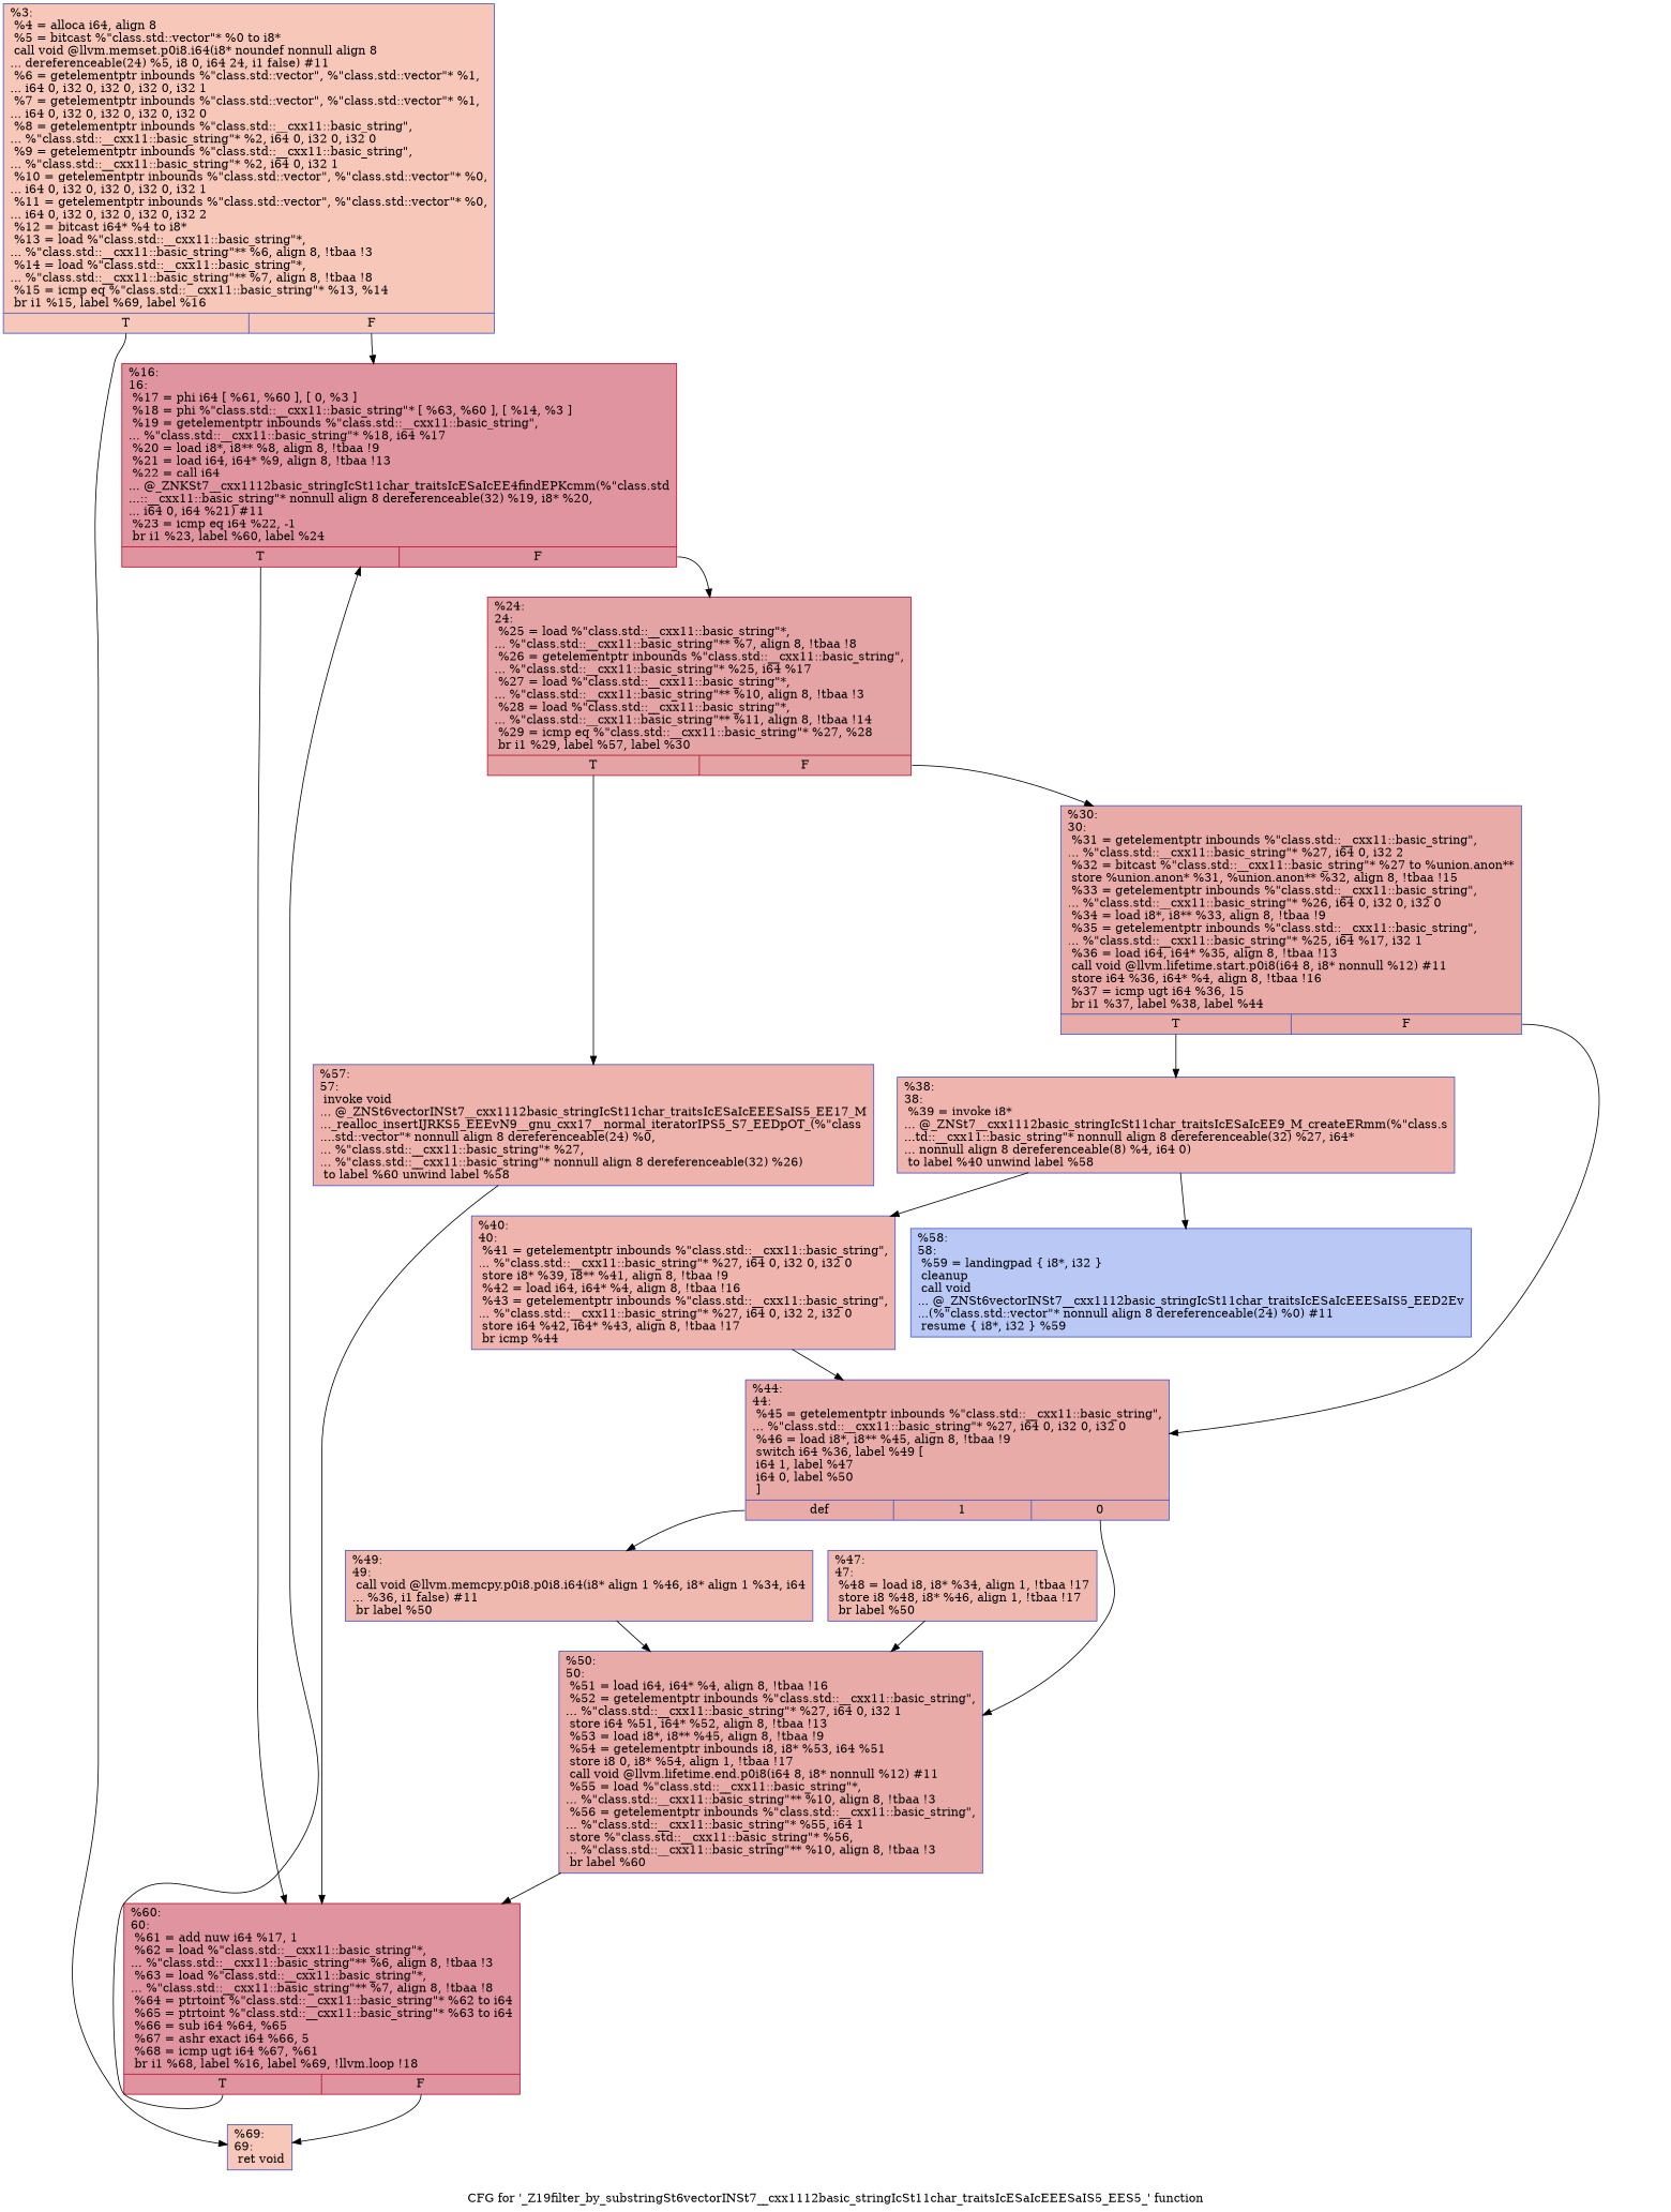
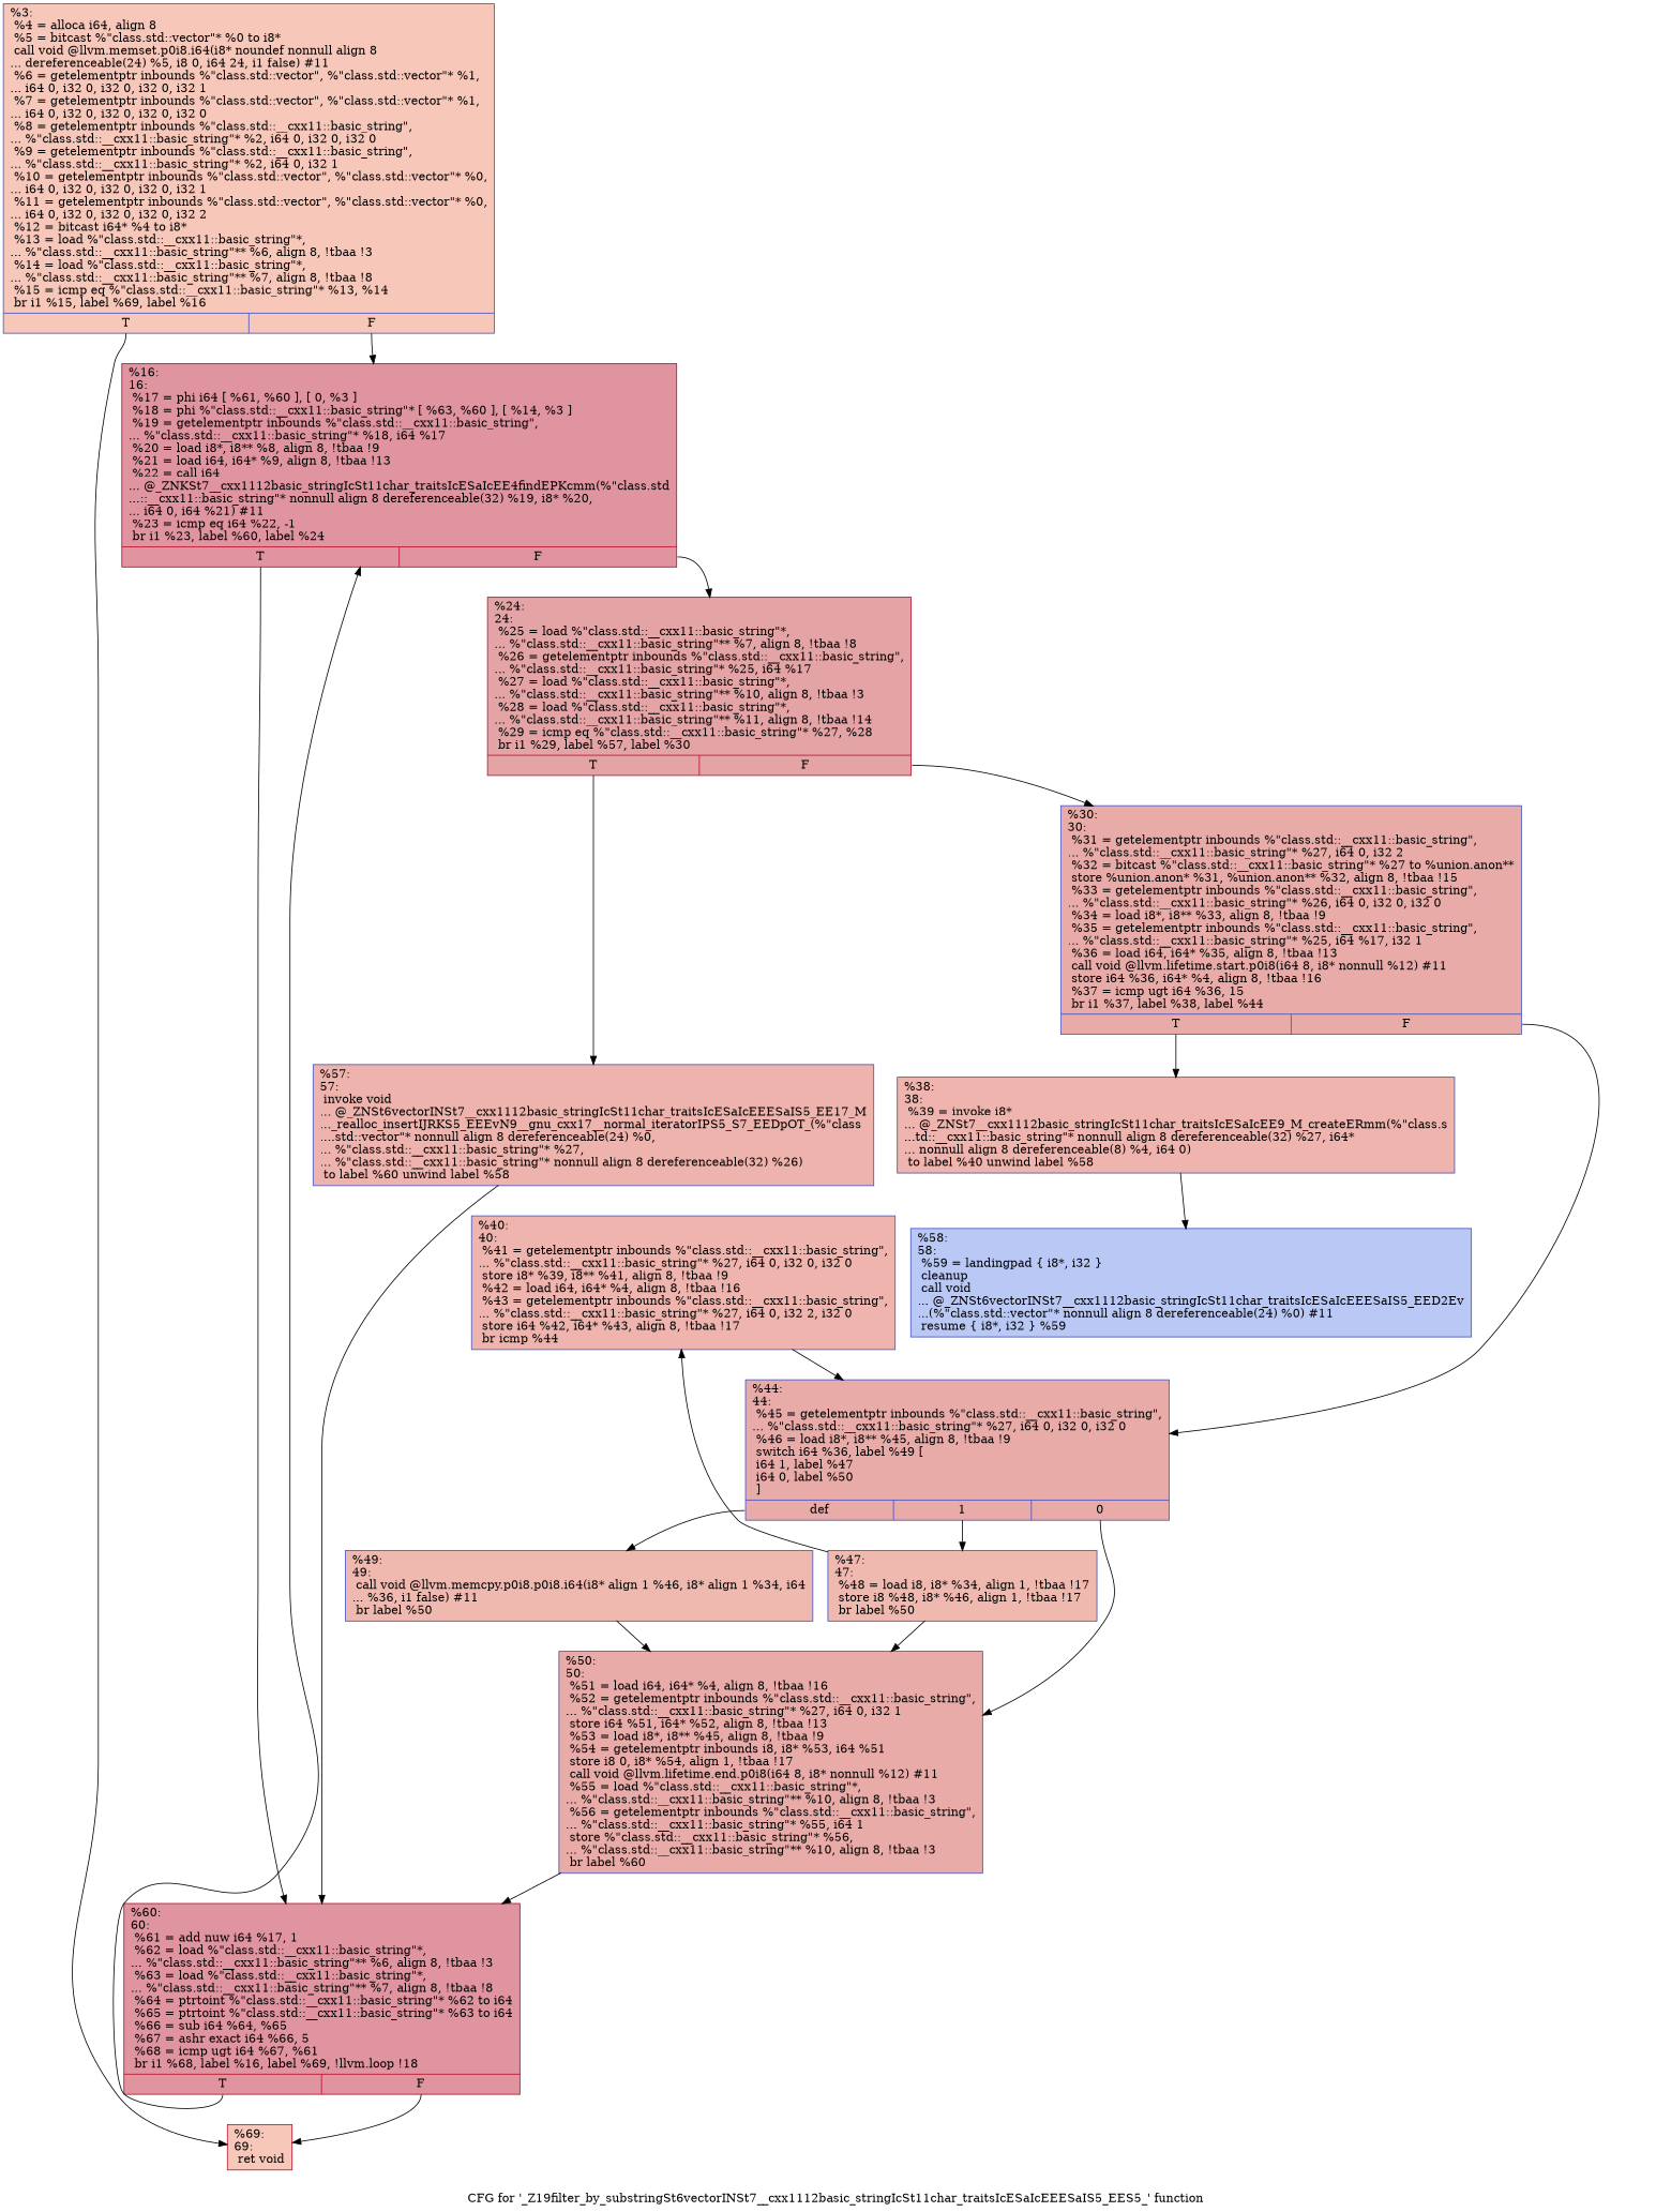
  digraph {
    label="CFG for '_Z19filter_by_substringSt6vectorINSt7__cxx1112basic_stringIcSt11char_traitsIcESaIcEEESaIS5_EES5_' function"
    node [color="#3d50c3ff" fillcolor="#cc403a70" shape=record style=filled]
    n1 [fillcolor="#ec7f6370" label="{%3:\l  %4 = alloca i64, align 8\l  %5 = bitcast %\"class.std::vector\"* %0 to i8*\l  call void @llvm.memset.p0i8.i64(i8* noundef nonnull align 8\l... dereferenceable(24) %5, i8 0, i64 24, i1 false) #11\l  %6 = getelementptr inbounds %\"class.std::vector\", %\"class.std::vector\"* %1,\l... i64 0, i32 0, i32 0, i32 0, i32 1\l  %7 = getelementptr inbounds %\"class.std::vector\", %\"class.std::vector\"* %1,\l... i64 0, i32 0, i32 0, i32 0, i32 0\l  %8 = getelementptr inbounds %\"class.std::__cxx11::basic_string\",\l... %\"class.std::__cxx11::basic_string\"* %2, i64 0, i32 0, i32 0\l  %9 = getelementptr inbounds %\"class.std::__cxx11::basic_string\",\l... %\"class.std::__cxx11::basic_string\"* %2, i64 0, i32 1\l  %10 = getelementptr inbounds %\"class.std::vector\", %\"class.std::vector\"* %0,\l... i64 0, i32 0, i32 0, i32 0, i32 1\l  %11 = getelementptr inbounds %\"class.std::vector\", %\"class.std::vector\"* %0,\l... i64 0, i32 0, i32 0, i32 0, i32 2\l  %12 = bitcast i64* %4 to i8*\l  %13 = load %\"class.std::__cxx11::basic_string\"*,\l... %\"class.std::__cxx11::basic_string\"** %6, align 8, !tbaa !3\l  %14 = load %\"class.std::__cxx11::basic_string\"*,\l... %\"class.std::__cxx11::basic_string\"** %7, align 8, !tbaa !8\l  %15 = icmp eq %\"class.std::__cxx11::basic_string\"* %13, %14\l  br i1 %15, label %69, label %16\l|{<s0>T|<s1>F}}"]
-   n2 [fillcolor="#ec7f6370" label="{%69:\l69:                                               \l  ret void\l}"]
+   n2 [color="#b70d28ff" fillcolor="#ec7f6370" label="{%69:\l69:                                               \l  ret void\l}"]
    n3 [color="#b70d28ff" fillcolor="#b70d2870" label="{%16:\l16:                                               \l  %17 = phi i64 [ %61, %60 ], [ 0, %3 ]\l  %18 = phi %\"class.std::__cxx11::basic_string\"* [ %63, %60 ], [ %14, %3 ]\l  %19 = getelementptr inbounds %\"class.std::__cxx11::basic_string\",\l... %\"class.std::__cxx11::basic_string\"* %18, i64 %17\l  %20 = load i8*, i8** %8, align 8, !tbaa !9\l  %21 = load i64, i64* %9, align 8, !tbaa !13\l  %22 = call i64\l... @_ZNKSt7__cxx1112basic_stringIcSt11char_traitsIcESaIcEE4findEPKcmm(%\"class.std\l...::__cxx11::basic_string\"* nonnull align 8 dereferenceable(32) %19, i8* %20,\l... i64 0, i64 %21) #11\l  %23 = icmp eq i64 %22, -1\l  br i1 %23, label %60, label %24\l|{<s0>T|<s1>F}}"]
    n4 [color="#b70d28ff" fillcolor="#b70d2870" label="{%60:\l60:                                               \l  %61 = add nuw i64 %17, 1\l  %62 = load %\"class.std::__cxx11::basic_string\"*,\l... %\"class.std::__cxx11::basic_string\"** %6, align 8, !tbaa !3\l  %63 = load %\"class.std::__cxx11::basic_string\"*,\l... %\"class.std::__cxx11::basic_string\"** %7, align 8, !tbaa !8\l  %64 = ptrtoint %\"class.std::__cxx11::basic_string\"* %62 to i64\l  %65 = ptrtoint %\"class.std::__cxx11::basic_string\"* %63 to i64\l  %66 = sub i64 %64, %65\l  %67 = ashr exact i64 %66, 5\l  %68 = icmp ugt i64 %67, %61\l  br i1 %68, label %16, label %69, !llvm.loop !18\l|{<s0>T|<s1>F}}"]
    n5 [color="#b70d28ff" fillcolor="#c32e3170" label="{%24:\l24:                                               \l  %25 = load %\"class.std::__cxx11::basic_string\"*,\l... %\"class.std::__cxx11::basic_string\"** %7, align 8, !tbaa !8\l  %26 = getelementptr inbounds %\"class.std::__cxx11::basic_string\",\l... %\"class.std::__cxx11::basic_string\"* %25, i64 %17\l  %27 = load %\"class.std::__cxx11::basic_string\"*,\l... %\"class.std::__cxx11::basic_string\"** %10, align 8, !tbaa !3\l  %28 = load %\"class.std::__cxx11::basic_string\"*,\l... %\"class.std::__cxx11::basic_string\"** %11, align 8, !tbaa !14\l  %29 = icmp eq %\"class.std::__cxx11::basic_string\"* %27, %28\l  br i1 %29, label %57, label %30\l|{<s0>T|<s1>F}}"]
    n6 [fillcolor="#d6524470" label="{%57:\l57:                                               \l  invoke void\l... @_ZNSt6vectorINSt7__cxx1112basic_stringIcSt11char_traitsIcESaIcEEESaIS5_EE17_M\l..._realloc_insertIJRKS5_EEEvN9__gnu_cxx17__normal_iteratorIPS5_S7_EEDpOT_(%\"class\l....std::vector\"* nonnull align 8 dereferenceable(24) %0,\l... %\"class.std::__cxx11::basic_string\"* %27,\l... %\"class.std::__cxx11::basic_string\"* nonnull align 8 dereferenceable(32) %26)\l          to label %60 unwind label %58\l}"]
    n7 [label="{%30:\l30:                                               \l  %31 = getelementptr inbounds %\"class.std::__cxx11::basic_string\",\l... %\"class.std::__cxx11::basic_string\"* %27, i64 0, i32 2\l  %32 = bitcast %\"class.std::__cxx11::basic_string\"* %27 to %union.anon**\l  store %union.anon* %31, %union.anon** %32, align 8, !tbaa !15\l  %33 = getelementptr inbounds %\"class.std::__cxx11::basic_string\",\l... %\"class.std::__cxx11::basic_string\"* %26, i64 0, i32 0, i32 0\l  %34 = load i8*, i8** %33, align 8, !tbaa !9\l  %35 = getelementptr inbounds %\"class.std::__cxx11::basic_string\",\l... %\"class.std::__cxx11::basic_string\"* %25, i64 %17, i32 1\l  %36 = load i64, i64* %35, align 8, !tbaa !13\l  call void @llvm.lifetime.start.p0i8(i64 8, i8* nonnull %12) #11\l  store i64 %36, i64* %4, align 8, !tbaa !16\l  %37 = icmp ugt i64 %36, 15\l  br i1 %37, label %38, label %44\l|{<s0>T|<s1>F}}"]
    n8 [fillcolor="#d8564670" label="{%38:\l38:                                               \l  %39 = invoke i8*\l... @_ZNSt7__cxx1112basic_stringIcSt11char_traitsIcESaIcEE9_M_createERmm(%\"class.s\l...td::__cxx11::basic_string\"* nonnull align 8 dereferenceable(32) %27, i64*\l... nonnull align 8 dereferenceable(8) %4, i64 0)\l          to label %40 unwind label %58\l}"]
    n9 [label="{%44:\l44:                                               \l  %45 = getelementptr inbounds %\"class.std::__cxx11::basic_string\",\l... %\"class.std::__cxx11::basic_string\"* %27, i64 0, i32 0, i32 0\l  %46 = load i8*, i8** %45, align 8, !tbaa !9\l  switch i64 %36, label %49 [\l    i64 1, label %47\l    i64 0, label %50\l  ]\l|{<s0>def|<s1>1|<s2>0}}"]
    n10 [fillcolor="#6282ea70" label="{%58:\l58:                                               \l  %59 = landingpad \{ i8*, i32 \}\l          cleanup\l  call void\l... @_ZNSt6vectorINSt7__cxx1112basic_stringIcSt11char_traitsIcESaIcEEESaIS5_EED2Ev\l...(%\"class.std::vector\"* nonnull align 8 dereferenceable(24) %0) #11\l  resume \{ i8*, i32 \} %59\l}"]
    n11 [fillcolor="#d8564670" label="{%40:\l40:                                               \l  %41 = getelementptr inbounds %\"class.std::__cxx11::basic_string\",\l... %\"class.std::__cxx11::basic_string\"* %27, i64 0, i32 0, i32 0\l  store i8* %39, i8** %41, align 8, !tbaa !9\l  %42 = load i64, i64* %4, align 8, !tbaa !16\l  %43 = getelementptr inbounds %\"class.std::__cxx11::basic_string\",\l... %\"class.std::__cxx11::basic_string\"* %27, i64 0, i32 2, i32 0\l  store i64 %42, i64* %43, align 8, !tbaa !17\l  br icmp %44\l}"]
    n12 [fillcolor="#de614d70" label="{%49:\l49:                                               \l  call void @llvm.memcpy.p0i8.p0i8.i64(i8* align 1 %46, i8* align 1 %34, i64\l... %36, i1 false) #11\l  br label %50\l}"]
    n13 [fillcolor="#de614d70" label="{%47:\l47:                                               \l  %48 = load i8, i8* %34, align 1, !tbaa !17\l  store i8 %48, i8* %46, align 1, !tbaa !17\l  br label %50\l}"]
    n14 [label="{%50:\l50:                                               \l  %51 = load i64, i64* %4, align 8, !tbaa !16\l  %52 = getelementptr inbounds %\"class.std::__cxx11::basic_string\",\l... %\"class.std::__cxx11::basic_string\"* %27, i64 0, i32 1\l  store i64 %51, i64* %52, align 8, !tbaa !13\l  %53 = load i8*, i8** %45, align 8, !tbaa !9\l  %54 = getelementptr inbounds i8, i8* %53, i64 %51\l  store i8 0, i8* %54, align 1, !tbaa !17\l  call void @llvm.lifetime.end.p0i8(i64 8, i8* nonnull %12) #11\l  %55 = load %\"class.std::__cxx11::basic_string\"*,\l... %\"class.std::__cxx11::basic_string\"** %10, align 8, !tbaa !3\l  %56 = getelementptr inbounds %\"class.std::__cxx11::basic_string\",\l... %\"class.std::__cxx11::basic_string\"* %55, i64 1\l  store %\"class.std::__cxx11::basic_string\"* %56,\l... %\"class.std::__cxx11::basic_string\"** %10, align 8, !tbaa !3\l  br label %60\l}"]
    n1 -> n2 [tailport=s0]
    n1 -> n3 [tailport=s1]
    n3 -> n4 [tailport=s0]
    n3 -> n5 [tailport=s1]
    n4 -> n2 [tailport=s1]
    n4 -> n3 [tailport=s0]
    n5 -> n6 [tailport=s0]
    n5 -> n7 [tailport=s1]
    n6 -> n4
    n7 -> n8 [tailport=s0]
    n7 -> n9 [tailport=s1]
    n8 -> n10
-   n8 -> n11
+   n13 -> n11
    n9 -> n12 [tailport=s0]
+   n9 -> n13 [tailport=s1]
    n9 -> n14 [tailport=s2]
    n11 -> n9
    n12 -> n14
    n13 -> n14
    n14 -> n4
  }
